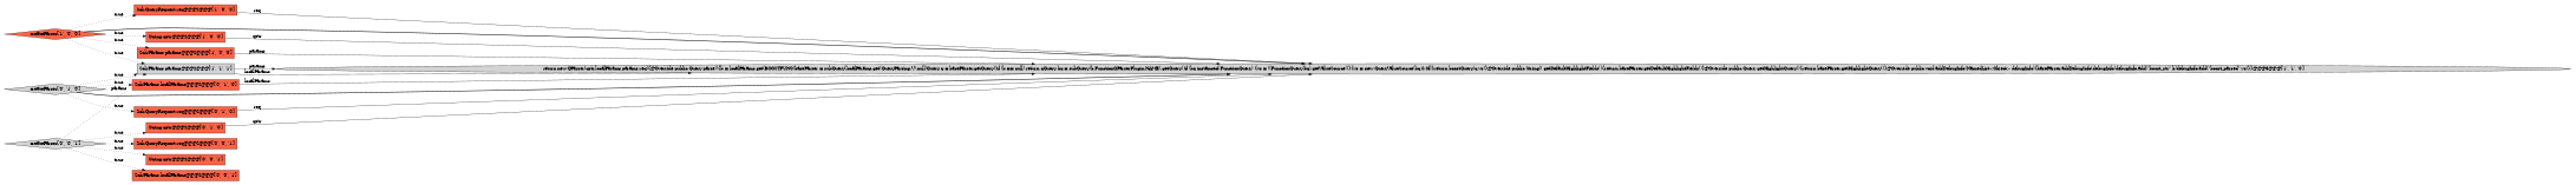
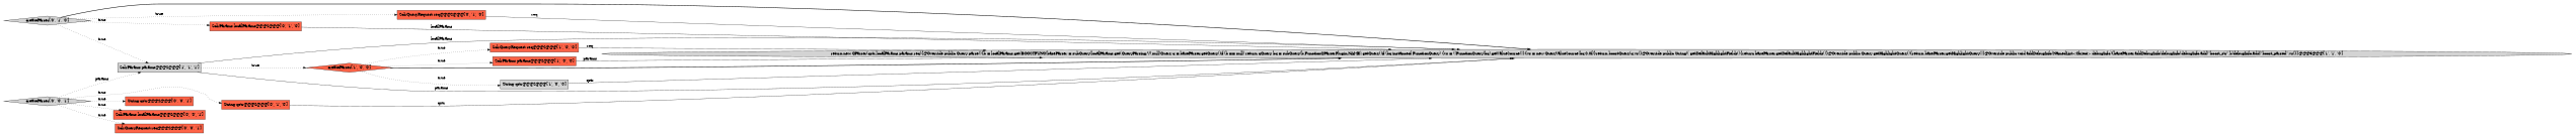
  digraph {
    rankdir=LR
    node [fillcolor=tomato shape=box style=filled]
    edge [style=dotted]
    n1 [label="String qstr@@@2@@@['0', '1', '0']"]
    n2 [fillcolor=lightgray label="return new QParser(qstr,localParams,params,req){@Override public Query parse(){b = localParams.get(BOOSTFUNC)baseParser = subQuery(localParams.get(QueryParsing.V),null)Query q = baseParser.getQuery()if (b == null) return qQuery bq = subQuery(b,FunctionQParserPlugin.NAME).getQuery()if (bq instanceof FunctionQuery) {vs = ((FunctionQuery)bq).getValueSource()}{vs = new QueryValueSource(bq,0.0f)}return boostQuery(q,vs)}@Override public String(( getDefaultHighlightFields(){return baseParser.getDefaultHighlightFields()}@Override public Query getHighlightQuery(){return baseParser.getHighlightQuery()}@Override public void addDebugInfo(NamedList<Object> debugInfo){baseParser.addDebugInfo(debugInfo)debugInfo.add(\"boost_str\",b)debugInfo.add(\"boost_parsed\",vs)}}@@@3@@@['1', '1', '0']" shape=ellipse]
    n3 [label="createParser['1', '0', '0']" shape=diamond]
-   n4 [label="String qstr@@@2@@@['1', '0', '0']"]
+   n4 [fillcolor=lightgray label="String qstr@@@2@@@['1', '0', '0']"]
    n5 [fillcolor=lightgray label="SolrParams params@@@2@@@['1', '1', '1']"]
    n6 [label="SolrParams params@@@2@@@['1', '0', '0']"]
    n7 [label="SolrQueryRequest req@@@2@@@['1', '0', '0']"]
    n8 [label="SolrParams localParams@@@2@@@['0', '0', '1']"]
    n9 [label="SolrQueryRequest req@@@2@@@['0', '0', '1']"]
    n10 [fillcolor=lightgray label="createParser['0', '0', '1']" shape=diamond]
    n11 [label="String qstr@@@2@@@['0', '0', '1']"]
    n12 [label="SolrQueryRequest req@@@2@@@['0', '1', '0']"]
    n13 [label="SolrParams localParams@@@2@@@['0', '1', '0']"]
    n14 [fillcolor=lightgray label="createParser['0', '1', '0']" shape=diamond]
    n1 -> n2 [label=qstr style=solid]
    n3 -> n2 [style=bold]
    n3 -> n4 [label=true]
-   n3 -> n5 [label=true]
+   n5 -> n3 [label=true]
    n3 -> n6 [label=true]
    n3 -> n7 [label=true]
    n4 -> n2 [label=qstr style=solid]
    n5 -> n2 [label=params style=solid]
    n5 -> n2 [label=localParams style=solid]
    n6 -> n2 [label=params style=solid]
    n7 -> n2 [label=req style=solid]
    n10 -> n1 [label=true]
    n10 -> n5 [label=params]
    n10 -> n8 [label=true]
    n10 -> n9 [label=true]
    n10 -> n11 [label=true]
    n12 -> n2 [label=req style=solid]
    n13 -> n2 [label=localParams style=solid]
    n14 -> n2 [style=bold]
    n14 -> n5 [label=true]
    n14 -> n12 [label=true]
    n14 -> n13 [label=true]
  }
